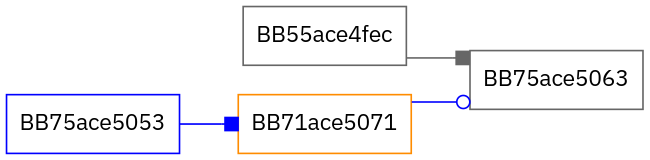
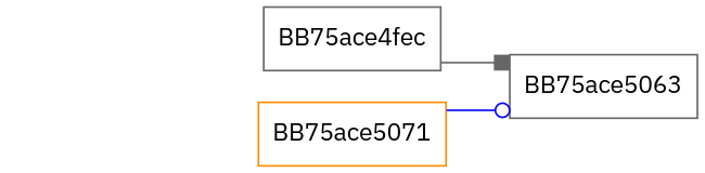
  digraph {
    fontname="IBM Plex Sans"
    rankdir=LR
    splines=ortho
    node [color=gray40 fontname="IBM Plex Sans" shape=box]
    edge [arrowhead=box color=blue fontname="IBM Plex Sans"]
-   BB75ace4fec [label=BB55ace4fec]
+   BB75ace4fec
    BB75ace5063
-   BB75ace5053 [color=blue]
-   BB75ace5071 [color=darkorange label=BB71ace5071]
+   BB75ace5071 [color=darkorange]
    BB75ace4fec -> BB75ace5063 [color=gray40]
-   BB75ace5053 -> BB75ace5071
    BB75ace5071 -> BB75ace5063 [arrowhead=odot]
  }
